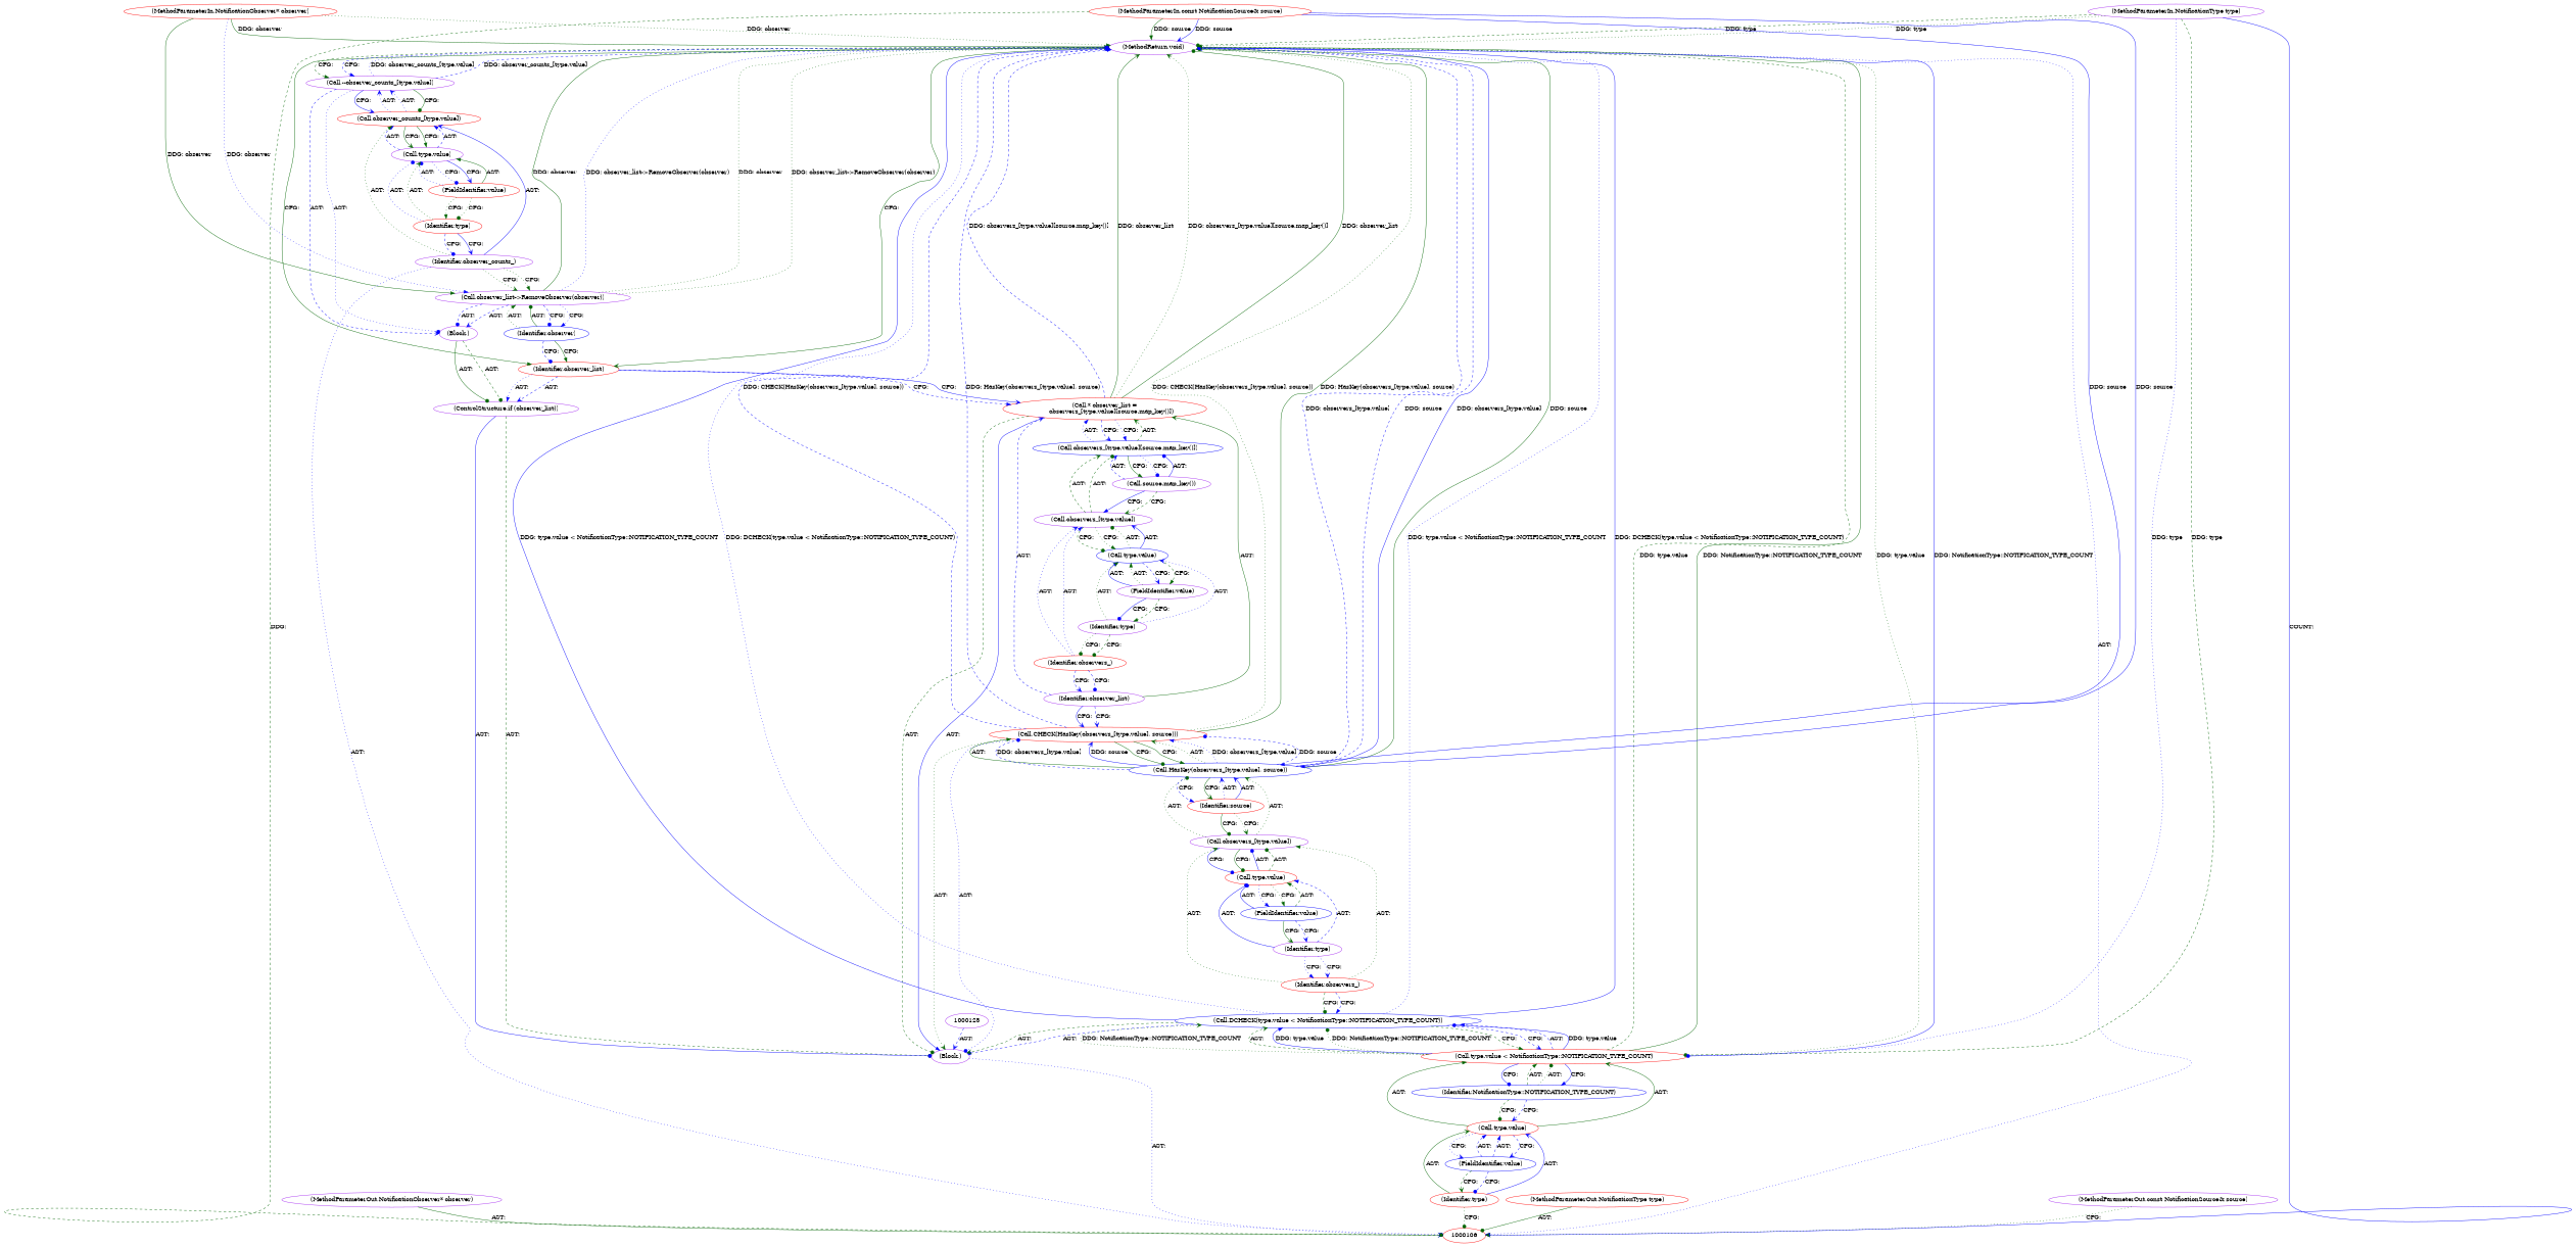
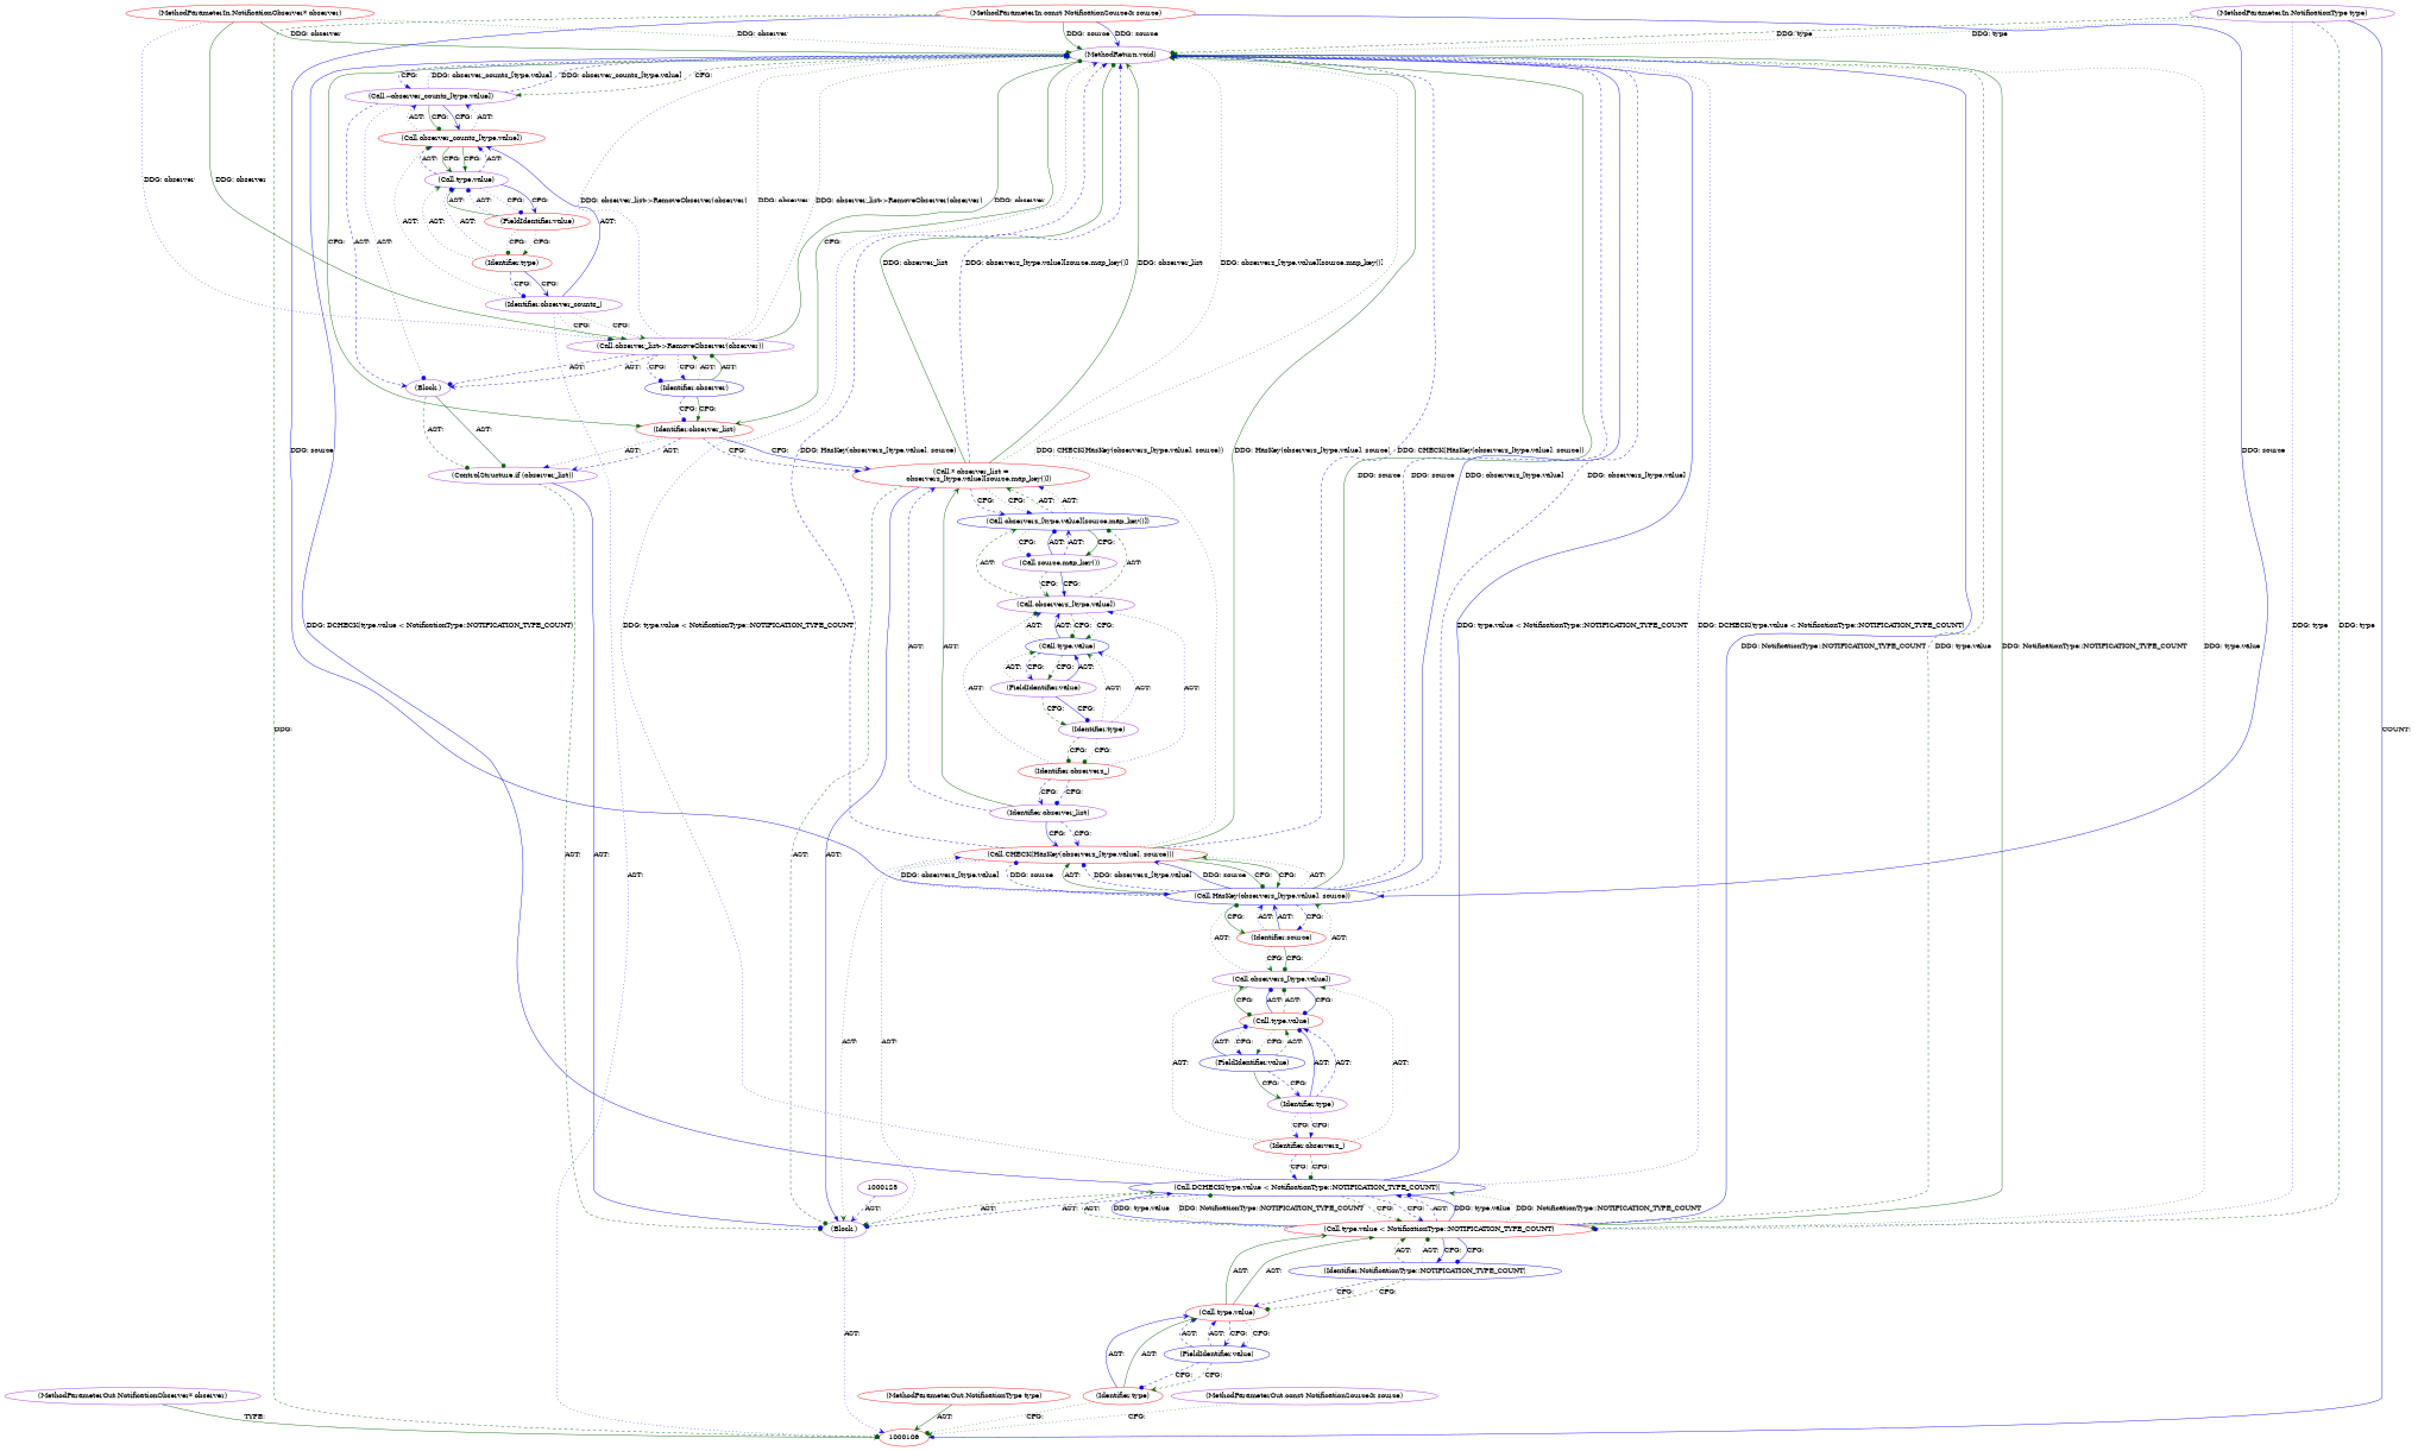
  digraph {
    node [color=purple]
    edge [arrowhead=vee color=blue style=solid]
    n1 [label="(MethodReturn,void)"]
    n2 [color=red label="(Identifier,observer_list)"]
    n3 [label="(Call,--observer_counts_[type.value])"]
    1000106 [color=red]
    n5 [color=red label="(Call,* observer_list =\n       observers_[type.value][source.map_key()])"]
    n6 [label="(ControlStructure,if (observer_list))"]
    n7 [label="(Block,)"]
    n8 [color=red label="(Call,observer_counts_[type.value])"]
    n9 [color=red label="(MethodParameterIn,NotificationObserver* observer)"]
    n10 [label="(Call,observer_list->RemoveObserver(observer))"]
    n11 [color=blue label="(Identifier,observer)"]
    n12 [label="(MethodParameterOut,NotificationObserver* observer)"]
    n13 [label="(Call,observers_[type.value])"]
    n14 [color=red label="(Call,type.value)"]
    n15 [color=blue label="(Call,HasKey(observers_[type.value], source))"]
    n16 [color=blue label="(FieldIdentifier,value)"]
    n17 [color=red label="(Call,CHECK(HasKey(observers_[type.value], source)))"]
    n18 [color=red label="(Identifier,source)"]
    n19 [color=red label="(Identifier,observers_)"]
    n20 [color=blue label="(Call,DCHECK(type.value < NotificationType::NOTIFICATION_TYPE_COUNT))"]
    n21 [label="(Block,)"]
    n22 [color=red label="(Call,type.value < NotificationType::NOTIFICATION_TYPE_COUNT)"]
    n23 [label="(Identifier,type)"]
    n24 [color=blue label="(Call,observers_[type.value][source.map_key()])"]
    n25 [label="(Call,source.map_key())"]
    n26 [label="(Identifier,observer_list)"]
    n27 [color=blue label="(Call,type.value)"]
    n28 [label="(FieldIdentifier,value)"]
    n29 [label="(Call,observers_[type.value])"]
    n30 [label="(Identifier,type)"]
    n31 [color=red label="(Identifier,observers_)"]
    n32 [label="(Call,type.value)"]
    n33 [color=red label="(FieldIdentifier,value)"]
    n34 [color=red label="(Identifier,type)"]
    n35 [label="(Identifier,observer_counts_)"]
    n36 [label="(MethodParameterIn,NotificationType type)"]
    n37 [color=blue label="(Identifier,NotificationType::NOTIFICATION_TYPE_COUNT)"]
    n38 [color=red label="(MethodParameterOut,NotificationType type)"]
    n39 [color=red label="(MethodParameterIn,const NotificationSource& source)"]
    n40 [label="(MethodParameterOut,const NotificationSource& source)"]
    n41 [color=red label="(Call,type.value)"]
    n42 [color=blue label="(FieldIdentifier,value)"]
    n43 [color=red label="(Identifier,type)"]
    1000125
    n1 -> n2 [color=darkgreen label="CFG: "]
    n1 -> n2 [arrowhead=normal color=darkgreen label="CFG: "]
    n1 -> n3 [arrowhead=normal color=darkgreen label="CFG: " style=dashed]
    n1 -> n3 [arrowhead=normal label="CFG: " style=dashed]
-   n1 -> 1000106 [arrowhead=normal label="AST: " style=dotted]
    n2 -> n5 [label="CFG: "]
    n2 -> n5 [arrowhead=normal label="CFG: " style=dashed]
    n2 -> n6 [arrowhead=normal label="AST: " style=dotted]
    n2 -> n6 [label="AST: " style=dashed]
    n3 -> n1 [arrowhead=normal label="DDG: observer_counts_[type.value]" style=dotted]
    n3 -> n1 [arrowhead=dot label="DDG: observer_counts_[type.value]" style=dashed]
    n3 -> n7 [label="AST: " style=dashed]
    n3 -> n7 [arrowhead=dot label="AST: " style=dotted]
    n3 -> n8 [arrowhead=dot color=darkgreen label="CFG: "]
    n3 -> n8 [label="CFG: "]
    n5 -> n1 [arrowhead=dot color=darkgreen label="DDG: observer_list"]
    n5 -> n1 [arrowhead=normal label="DDG: observers_[type.value][source.map_key()]" style=dashed]
    n5 -> n1 [color=darkgreen label="DDG: observer_list"]
    n5 -> n1 [color=darkgreen label="DDG: observers_[type.value][source.map_key()]" style=dotted]
    n5 -> n21 [arrowhead=dot color=darkgreen label="AST: " style=dashed]
    n5 -> n21 [arrowhead=normal label="AST: "]
    n5 -> n24 [label="CFG: " style=dashed]
    n5 -> n24 [arrowhead=normal label="CFG: " style=dotted]
    n6 -> n21 [arrowhead=dot color=darkgreen label="AST: " style=dashed]
    n6 -> n21 [arrowhead=dot label="AST: "]
    n7 -> n6 [arrowhead=dot color=darkgreen label="AST: " style=dashed]
    n7 -> n6 [arrowhead=dot color=darkgreen label="AST: "]
    n8 -> n3 [label="AST: " style=dotted]
    n8 -> n3 [label="AST: " style=dotted]
    n8 -> n32 [color=darkgreen label="CFG: "]
    n8 -> n32 [arrowhead=normal color=darkgreen label="CFG: "]
    n9 -> n1 [arrowhead=dot color=darkgreen label="DDG: observer"]
    n9 -> n1 [arrowhead=normal color=darkgreen label="DDG: observer" style=dotted]
    n9 -> n10 [arrowhead=normal color=darkgreen label="DDG: observer"]
    n9 -> n10 [arrowhead=normal label="DDG: observer" style=dotted]
    n10 -> n1 [arrowhead=dot color=darkgreen label="DDG: observer"]
    n10 -> n1 [arrowhead=normal label="DDG: observer_list->RemoveObserver(observer)" style=dotted]
    n10 -> n1 [color=darkgreen label="DDG: observer" style=dotted]
    n10 -> n1 [color=darkgreen label="DDG: observer_list->RemoveObserver(observer)" style=dotted]
    n10 -> n7 [label="AST: " style=dashed]
    n10 -> n7 [arrowhead=dot label="AST: " style=dashed]
    n10 -> n11 [arrowhead=dot label="CFG: " style=dashed]
    n10 -> n11 [arrowhead=normal label="CFG: " style=dotted]
    n11 -> n2 [arrowhead=dot label="CFG: " style=dashed]
    n11 -> n2 [arrowhead=normal color=darkgreen label="CFG: "]
    n11 -> n10 [arrowhead=normal color=darkgreen label="AST: " style=dotted]
    n11 -> n10 [arrowhead=dot color=darkgreen label="AST: "]
-   n12 -> 1000106 [color=darkgreen label="AST: "]
+   n12 -> 1000106 [color=darkgreen label="TYPE: "]
    n13 -> n14 [arrowhead=dot label="CFG: "]
    n13 -> n14 [arrowhead=dot color=darkgreen label="CFG: "]
    n13 -> n15 [arrowhead=dot color=darkgreen label="AST: " style=dotted]
    n13 -> n15 [color=darkgreen label="AST: " style=dotted]
    n14 -> n13 [arrowhead=dot label="AST: "]
    n14 -> n13 [arrowhead=dot color=darkgreen label="AST: " style=dashed]
    n14 -> n16 [arrowhead=normal label="CFG: " style=dotted]
    n14 -> n16 [arrowhead=normal color=darkgreen label="CFG: " style=dotted]
    n15 -> n1 [label="DDG: observers_[type.value]" style=dashed]
    n15 -> n1 [arrowhead=dot label="DDG: source" style=dashed]
    n15 -> n1 [arrowhead=normal label="DDG: observers_[type.value]"]
    n15 -> n1 [arrowhead=dot color=darkgreen label="DDG: source"]
    n15 -> n17 [color=darkgreen label="AST: " style=dotted]
    n15 -> n17 [arrowhead=normal label="DDG: observers_[type.value]" style=dotted]
    n15 -> n17 [arrowhead=dot label="DDG: source" style=dashed]
    n15 -> n17 [arrowhead=normal color=darkgreen label="AST: "]
    n15 -> n17 [arrowhead=dot label="DDG: observers_[type.value]" style=dashed]
    n15 -> n17 [label="DDG: source"]
    n15 -> n18 [arrowhead=normal label="CFG: " style=dashed]
    n15 -> n18 [color=darkgreen label="CFG: "]
    n16 -> n14 [arrowhead=normal color=darkgreen label="AST: " style=dashed]
    n16 -> n14 [arrowhead=dot label="AST: "]
    n16 -> n23 [color=darkgreen label="CFG: "]
    n16 -> n23 [label="CFG: " style=dashed]
    n17 -> n1 [arrowhead=normal color=darkgreen label="DDG: CHECK(HasKey(observers_[type.value], source))" style=dotted]
    n17 -> n1 [arrowhead=normal color=darkgreen label="DDG: HasKey(observers_[type.value], source)"]
    n17 -> n1 [arrowhead=normal label="DDG: CHECK(HasKey(observers_[type.value], source))" style=dashed]
    n17 -> n1 [arrowhead=normal label="DDG: HasKey(observers_[type.value], source)" style=dashed]
    n17 -> n15 [arrowhead=normal color=darkgreen label="CFG: "]
    n17 -> n15 [arrowhead=dot color=darkgreen label="CFG: "]
    n17 -> n21 [arrowhead=dot label="AST: " style=dotted]
    n17 -> n21 [color=darkgreen label="AST: " style=dotted]
    n18 -> n13 [color=darkgreen label="CFG: " style=dotted]
    n18 -> n13 [arrowhead=dot color=darkgreen label="CFG: "]
    n18 -> n15 [label="AST: " style=dotted]
    n18 -> n15 [label="AST: "]
    n19 -> n13 [color=darkgreen label="AST: " style=dotted]
    n19 -> n13 [arrowhead=normal color=darkgreen label="AST: " style=dotted]
    n19 -> n20 [arrowhead=dot color=darkgreen label="CFG: " style=dashed]
    n19 -> n20 [arrowhead=normal label="CFG: " style=dashed]
    n20 -> n1 [label="DDG: type.value < NotificationType::NOTIFICATION_TYPE_COUNT" style=dotted]
    n20 -> n1 [arrowhead=dot label="DDG: DCHECK(type.value < NotificationType::NOTIFICATION_TYPE_COUNT)"]
    n20 -> n1 [label="DDG: type.value < NotificationType::NOTIFICATION_TYPE_COUNT"]
    n20 -> n1 [arrowhead=dot label="DDG: DCHECK(type.value < NotificationType::NOTIFICATION_TYPE_COUNT)" style=dotted]
    n20 -> n21 [arrowhead=dot label="AST: " style=dashed]
    n20 -> n21 [color=darkgreen label="AST: " style=dashed]
    n20 -> n22 [arrowhead=normal color=darkgreen label="CFG: " style=dashed]
    n20 -> n22 [label="CFG: " style=dashed]
    n21 -> 1000106 [label="AST: " style=dotted]
    n22 -> n1 [arrowhead=normal color=darkgreen label="DDG: type.value" style=dashed]
    n22 -> n1 [arrowhead=dot color=darkgreen label="DDG: NotificationType::NOTIFICATION_TYPE_COUNT"]
    n22 -> n1 [arrowhead=normal color=darkgreen label="DDG: type.value" style=dotted]
    n22 -> n1 [arrowhead=dot label="DDG: NotificationType::NOTIFICATION_TYPE_COUNT"]
    n22 -> n20 [arrowhead=normal label="AST: " style=dashed]
    n22 -> n20 [arrowhead=dot label="DDG: type.value"]
    n22 -> n20 [color=darkgreen label="DDG: NotificationType::NOTIFICATION_TYPE_COUNT" style=dotted]
    n22 -> n20 [color=darkgreen label="AST: " style=dashed]
    n22 -> n20 [arrowhead=normal label="DDG: type.value"]
    n22 -> n20 [arrowhead=dot color=darkgreen label="DDG: NotificationType::NOTIFICATION_TYPE_COUNT" style=dotted]
    n22 -> n37 [arrowhead=normal label="CFG: "]
    n22 -> n37 [arrowhead=dot label="CFG: "]
    n23 -> n14 [arrowhead=dot label="AST: "]
    n23 -> n14 [arrowhead=normal label="AST: " style=dashed]
    n23 -> n19 [label="CFG: " style=dotted]
    n23 -> n19 [arrowhead=normal label="CFG: " style=dotted]
    n24 -> n5 [color=darkgreen label="AST: " style=dashed]
    n24 -> n5 [arrowhead=normal label="AST: " style=dotted]
    n24 -> n25 [arrowhead=normal color=darkgreen label="CFG: "]
    n24 -> n25 [arrowhead=dot label="CFG: " style=dotted]
    n25 -> n24 [arrowhead=dot label="AST: "]
    n25 -> n24 [label="AST: " style=dashed]
    n25 -> n29 [arrowhead=normal label="CFG: "]
    n25 -> n29 [color=darkgreen label="CFG: " style=dashed]
    n26 -> n5 [label="AST: " style=dashed]
    n26 -> n5 [color=darkgreen label="AST: "]
    n26 -> n17 [label="CFG: " style=dashed]
    n26 -> n17 [label="CFG: "]
    n27 -> n28 [label="CFG: " style=dashed]
    n27 -> n28 [arrowhead=normal color=darkgreen label="CFG: " style=dashed]
    n27 -> n29 [arrowhead=dot color=darkgreen label="AST: " style=dotted]
    n27 -> n29 [label="AST: "]
    n28 -> n27 [arrowhead=normal label="AST: "]
    n28 -> n27 [arrowhead=normal color=darkgreen label="AST: " style=dotted]
    n28 -> n30 [arrowhead=dot label="CFG: "]
    n28 -> n30 [arrowhead=normal color=darkgreen label="CFG: " style=dashed]
    n29 -> n24 [arrowhead=dot color=darkgreen label="AST: " style=dashed]
    n29 -> n24 [color=darkgreen label="AST: " style=dashed]
    n29 -> n27 [arrowhead=dot color=darkgreen label="CFG: " style=dashed]
    n29 -> n27 [arrowhead=normal color=darkgreen label="CFG: " style=dotted]
    n30 -> n27 [label="AST: " style=dotted]
    n30 -> n27 [color=darkgreen label="AST: " style=dotted]
    n30 -> n31 [arrowhead=dot color=darkgreen label="CFG: " style=dotted]
    n30 -> n31 [arrowhead=dot color=darkgreen label="CFG: " style=dashed]
    n31 -> n26 [arrowhead=dot label="CFG: " style=dashed]
    n31 -> n26 [label="CFG: " style=dashed]
    n31 -> n29 [arrowhead=normal label="AST: " style=dotted]
    n31 -> n29 [label="AST: " style=dotted]
    n32 -> n8 [arrowhead=normal label="AST: " style=dashed]
    n32 -> n8 [arrowhead=normal label="AST: " style=dashed]
    n32 -> n33 [arrowhead=dot label="CFG: " style=dotted]
    n32 -> n33 [label="CFG: "]
    n33 -> n32 [arrowhead=normal color=darkgreen label="AST: "]
    n33 -> n32 [arrowhead=dot label="AST: " style=dotted]
    n33 -> n34 [arrowhead=normal color=darkgreen label="CFG: " style=dotted]
    n33 -> n34 [arrowhead=dot color=darkgreen label="CFG: " style=dotted]
    n34 -> n32 [color=darkgreen label="AST: " style=dotted]
    n34 -> n32 [arrowhead=dot label="AST: " style=dotted]
    n34 -> n35 [label="CFG: "]
    n34 -> n35 [arrowhead=dot label="CFG: " style=dashed]
    n35 -> 1000106 [arrowhead=dot label="AST: " style=dotted]
    n35 -> n8 [arrowhead=normal color=darkgreen label="AST: " style=dotted]
    n35 -> n8 [label="AST: "]
    n35 -> n10 [color=darkgreen label="CFG: " style=dotted]
    n35 -> n10 [arrowhead=normal color=darkgreen label="CFG: " style=dotted]
    n36 -> n1 [arrowhead=dot color=darkgreen label="DDG: type" style=dashed]
    n36 -> n1 [arrowhead=normal color=darkgreen label="DDG: type" style=dotted]
    n36 -> 1000106 [arrowhead=normal label="COUNT: "]
    n36 -> n22 [arrowhead=dot color=darkgreen label="DDG: type" style=dashed]
    n36 -> n22 [arrowhead=dot label="DDG: type" style=dotted]
    n37 -> n22 [arrowhead=normal color=darkgreen label="AST: " style=dashed]
    n37 -> n22 [arrowhead=dot color=darkgreen label="AST: " style=dotted]
    n37 -> n41 [label="CFG: " style=dashed]
    n37 -> n41 [arrowhead=dot color=darkgreen label="CFG: " style=dashed]
-   n38 -> 1000106 [arrowhead=dot color=darkgreen label="AST: "]
+   n38 -> 1000106 [color=darkgreen label="AST: "]
    n39 -> n1 [arrowhead=normal color=darkgreen label="DDG: source"]
    n39 -> n1 [label="DDG: source"]
    n39 -> 1000106 [arrowhead=dot color=darkgreen label="DDG: " style=dashed]
    n39 -> n15 [arrowhead=normal label="DDG: source"]
    n39 -> n15 [arrowhead=normal label="DDG: source"]
    n40 -> 1000106 [color=darkgreen label="CFG: " style=dotted]
    n41 -> n22 [color=darkgreen label="AST: "]
    n41 -> n22 [arrowhead=normal color=darkgreen label="AST: "]
    n41 -> n42 [label="CFG: " style=dashed]
    n41 -> n42 [label="CFG: " style=dotted]
    n42 -> n41 [arrowhead=normal label="AST: " style=dashed]
    n42 -> n41 [arrowhead=normal label="AST: " style=dashed]
    n42 -> n43 [arrowhead=dot label="CFG: " style=dashed]
    n42 -> n43 [color=darkgreen label="CFG: " style=dashed]
    n43 -> 1000106 [arrowhead=dot color=darkgreen label="CFG: " style=dotted]
    n43 -> n41 [label="AST: "]
    n43 -> n41 [color=darkgreen label="AST: "]
    1000125 -> n21 [label="AST: " style=dashed]
  }
